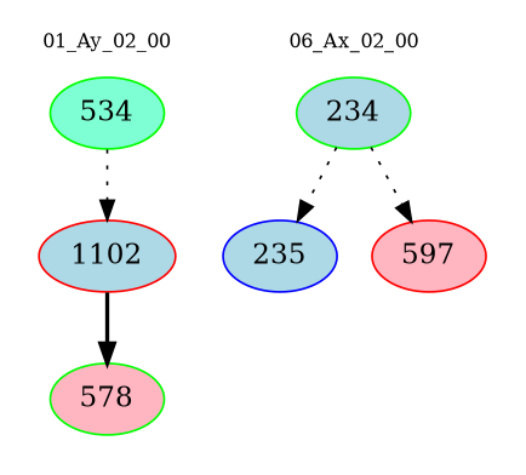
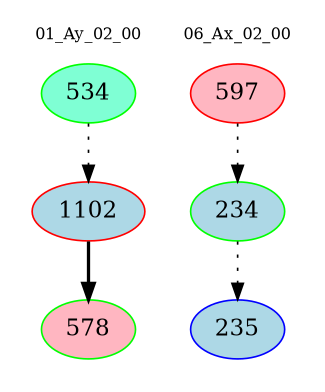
  digraph {
    node [color=green fillcolor=lightblue style=filled]
    edge [color=black style=dotted]
    n1 [fillcolor=aquamarine label=534]
    n2 [fillcolor=lightpink label=578]
    n3 [color=red label=1102]
    n4 [label=234]
    n5 [color=blue label=235]
    n6 [color=red fillcolor=lightpink label=597]
    subgraph cluster_1 {
      color=white
      fontsize=10
      label="01_Ay_02_00"
      n1
      n2
      n3
    }
    subgraph cluster_2 {
      color=white
      fontsize=10
      label="06_Ax_02_00"
      n4
      n5
      n6
    }
    n1 -> n3
    n3 -> n2 [style=bold]
    n4 -> n5
-   n4 -> n6
+   n6 -> n4
  }
